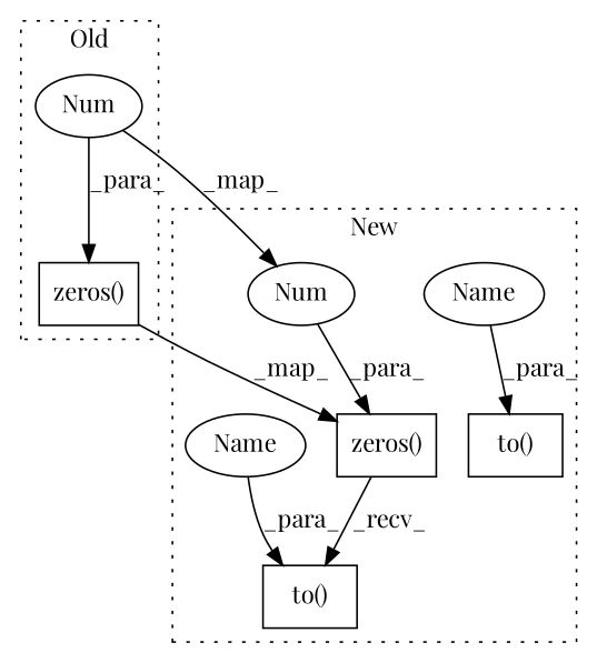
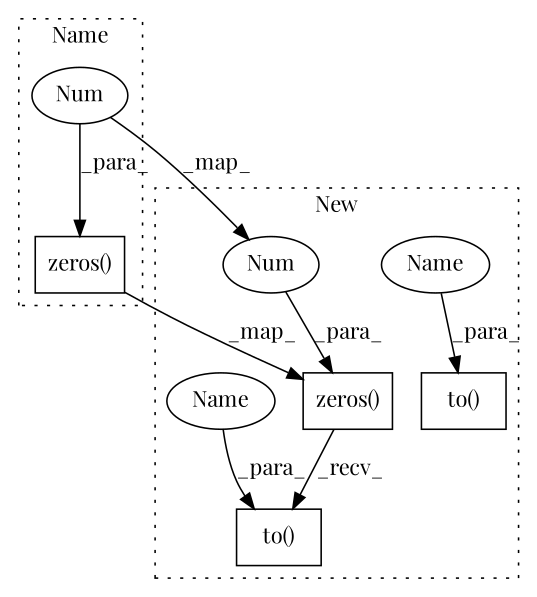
  digraph {
    fontname="Playfair Display"
    node [a=75 l="12,1" s="1164,1193" shape=box fontname="Playfair Display"]
    edge [fontname="Playfair Display"]
    n1 [label="zeros()"]
    n2 [a=76 l=1 label=Num s=1176 shape=ellipse]
    n3 [label="zeros()"]
    n4 [l="34,1" label="to()" s="1164,1204"]
    n5 [a=76 l=1 label=Num s=1176 shape=ellipse]
    n6 [l="34,1" label="to()" s="1227,1267"]
    n7 [a=87 l=6 label=Name s=1261 shape=ellipse]
    n8 [a=87 l=6 label=Name s=1198 shape=ellipse]
    subgraph cluster_1 {
-     label=Old
+     label=Name
      style=dotted
      n1
      n2
    }
    subgraph cluster_2 {
      label=New
      style=dotted
      n3
      n4
      n5
      n6
      n7
      n8
    }
    n1 -> n3 [label=_map_]
    n2 -> n1 [label=_para_]
    n2 -> n5 [label=_map_]
    n3 -> n4 [label=_recv_]
    n5 -> n3 [label=_para_]
    n7 -> n6 [label=_para_]
    n8 -> n4 [label=_para_]
  }
